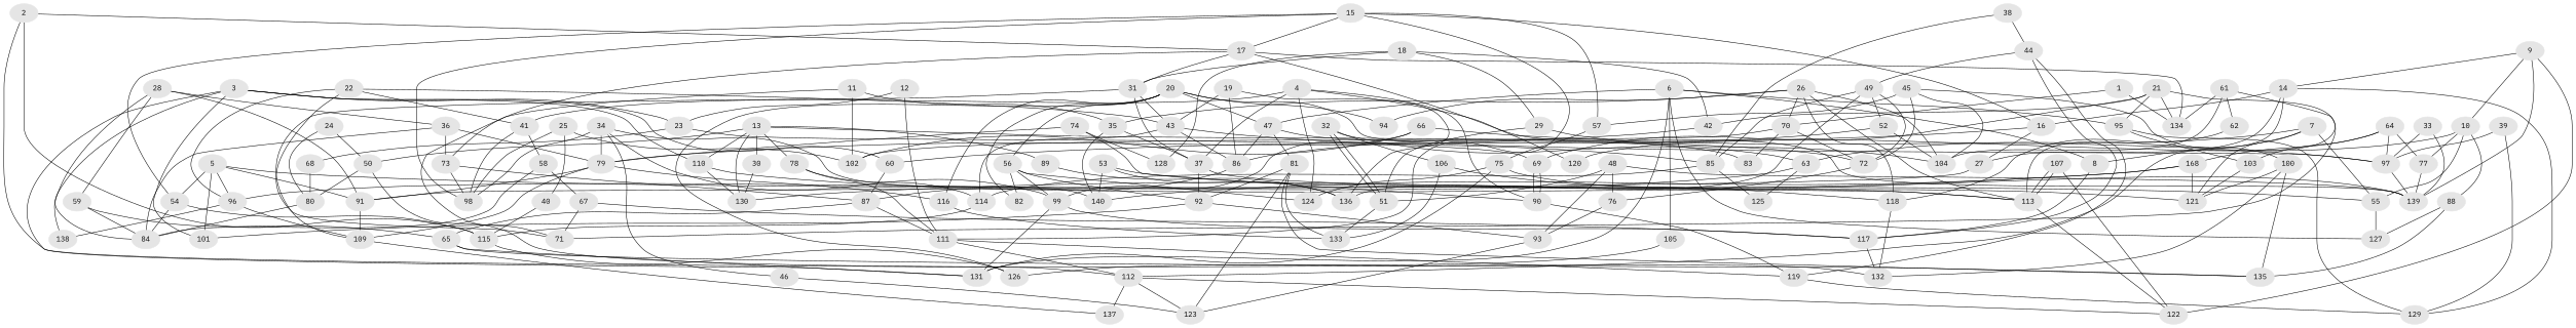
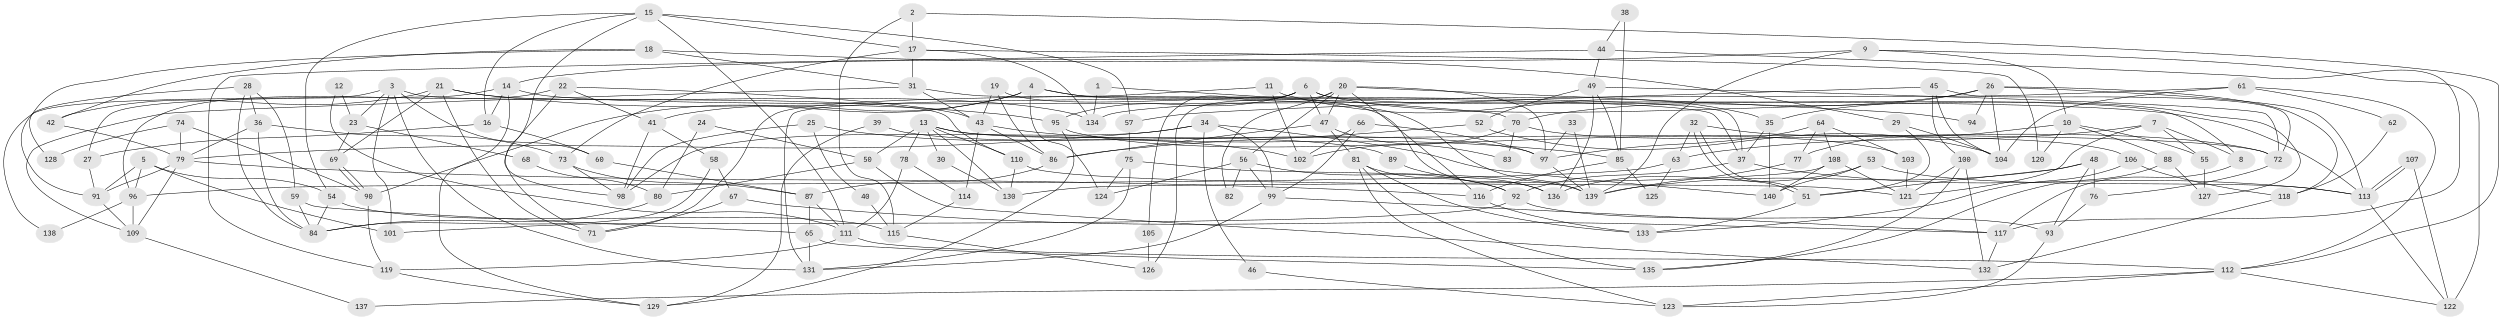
  graph {
    fontname="IBM Plex Mono"
    node [color=gray90 fontname="IBM Plex Mono" style=filled]
    edge [fontname="IBM Plex Mono"]
    1
    70
    134
    102
    72
    83
    2
    17
    112
    115
    120
    31
    73
    122
    123
    137
    126
    3
    23
    60
    101
    110
    131
    138
    69
    68
    87
    121
    130
    4
    37
    41
    90
    124
    139
    113
    92
    98
    58
    119
    5
    54
    55
    91
    96
    84
    127
    109
    6
    8
    47
    95
    105
    117
    86
    81
    129
    103
    7
    63
    125
    132
    9
    10
    14
    77
    88
    16
    27
    135
    11
    35
    71
    140
    12
    111
    13
    30
    50
    78
    89
    80
    76
    114
    136
    15
    57
    75
    43
    18
    29
    42
    128
    104
    51
    79
    19
    85
    20
    56
    82
    94
    97
    116
    99
    133
    21
    22
    24
    25
    40
    26
    118
    28
    36
    59
    65
    32
    106
    33
    34
    46
    93
    38
    44
    49
    39
    67
    52
    45
    100
    48
    53
    61
    62
    64
-   108 [label=168]
+   108
    66
    74
    107
    1 -- 70
    1 -- 134
    70 -- 102
    70 -- 72
    70 -- 83
    72 -- 76
    2 -- 17
    2 -- 112
    2 -- 115
    17 -- 134
    17 -- 120
    17 -- 31
    17 -- 73
    112 -- 122
    112 -- 123
    112 -- 137
    115 -- 126
    31 -- 37
    31 -- 109
    31 -- 43
    73 -- 87
    73 -- 98
    3 -- 23
    3 -- 60
    3 -- 101
    3 -- 110
    3 -- 131
    3 -- 138
    23 -- 69
    23 -- 68
    60 -- 87
    110 -- 121
    110 -- 130
    69 -- 90
    69 -- 90
    68 -- 80
    87 -- 111
    87 -- 65
    4 -- 37
    4 -- 41
    4 -- 90
    4 -- 124
    4 -- 139
    37 -- 113
    37 -- 92
    41 -- 98
    41 -- 58
    90 -- 119
    113 -- 122
    92 -- 101
    92 -- 93
    58 -- 84
    58 -- 67
    119 -- 129
    5 -- 101
    5 -- 54
-   5 -- 55
    5 -- 91
    5 -- 96
    54 -- 115
    54 -- 84
    55 -- 127
    91 -- 109
    96 -- 138
    96 -- 109
    109 -- 137
    6 -- 131
    6 -- 127
    6 -- 8
    6 -- 47
    6 -- 95
    6 -- 105
    8 -- 117
    47 -- 83
    47 -- 86
    47 -- 81
    95 -- 129
    95 -- 103
    105 -- 126
    117 -- 132
    86 -- 87
    81 -- 123
    81 -- 92
    81 -- 135
    81 -- 133
    103 -- 121
    7 -- 121
    7 -- 55
    7 -- 8
    7 -- 63
    63 -- 96
    63 -- 125
    9 -- 122
    9 -- 139
    9 -- 10
    9 -- 14
    10 -- 120
    10 -- 55
    10 -- 77
    10 -- 88
    14 -- 113
    14 -- 129
    14 -- 16
    14 -- 27
    77 -- 139
    88 -- 127
    88 -- 135
    16 -- 60
    16 -- 27
    27 -- 91
    11 -- 102
    11 -- 35
    11 -- 71
    35 -- 37
    35 -- 140
    12 -- 23
    12 -- 111
    111 -- 112
    111 -- 119
    13 -- 72
    13 -- 110
    13 -- 130
    13 -- 30
    13 -- 50
    13 -- 78
    13 -- 89
    30 -- 130
    50 -- 132
    50 -- 80
    78 -- 111
    78 -- 114
    89 -- 136
    80 -- 84
    76 -- 93
    114 -- 115
    15 -- 17
    15 -- 98
    15 -- 54
    15 -- 16
    15 -- 111
    15 -- 57
    57 -- 75
    75 -- 131
    75 -- 124
    75 -- 139
    43 -- 86
    43 -- 114
    43 -- 85
    18 -- 31
    18 -- 29
    18 -- 42
    18 -- 128
    29 -- 104
    29 -- 51
    42 -- 79
    51 -- 133
    79 -- 91
    79 -- 109
    79 -- 116
    19 -- 86
    19 -- 136
    19 -- 43
    85 -- 125
-   85 -- 114
+   85 -- 116
    20 -- 126
    20 -- 47
    20 -- 56
    20 -- 82
    20 -- 94
    20 -- 97
    20 -- 116
    56 -- 124
    56 -- 92
    56 -- 82
    56 -- 99
    97 -- 139
    116 -- 133
    99 -- 131
    99 -- 117
    21 -- 134
    21 -- 69
    21 -- 95
    21 -- 71
    21 -- 42
    22 -- 41
    22 -- 96
    22 -- 71
    22 -- 43
    24 -- 50
    24 -- 80
    25 -- 102
    25 -- 98
    25 -- 40
    40 -- 115
    26 -- 70
    26 -- 113
    26 -- 35
    26 -- 104
    26 -- 94
    26 -- 118
    118 -- 132
    28 -- 91
    28 -- 84
    28 -- 36
    28 -- 59
    36 -- 73
    36 -- 84
    36 -- 79
    59 -- 84
    59 -- 65
    65 -- 131
    65 -- 135
    32 -- 63
    32 -- 51
    32 -- 51
    32 -- 106
    106 -- 133
    106 -- 118
    33 -- 139
    33 -- 97
    34 -- 98
    34 -- 140
    34 -- 79
    34 -- 99
    34 -- 46
    46 -- 123
    93 -- 123
    38 -- 85
    38 -- 44
    44 -- 119
    44 -- 117
    44 -- 49
    49 -- 72
    49 -- 136
    49 -- 85
    49 -- 52
    39 -- 129
    39 -- 97
    67 -- 117
    67 -- 71
    52 -- 86
    52 -- 104
    45 -- 72
    45 -- 57
    45 -- 104
    45 -- 100
    100 -- 121
    100 -- 132
    100 -- 135
    48 -- 139
    48 -- 76
    48 -- 51
    48 -- 93
    53 -- 113
    53 -- 140
    53 -- 136
    61 -- 134
    61 -- 112
    61 -- 104
    61 -- 62
    62 -- 118
    64 -- 103
    64 -- 77
    64 -- 97
    64 -- 108
    108 -- 121
    108 -- 130
    108 -- 140
    66 -- 102
    66 -- 97
    66 -- 99
    74 -- 90
    74 -- 128
    74 -- 79
    107 -- 122
    107 -- 113
    107 -- 113
  }
